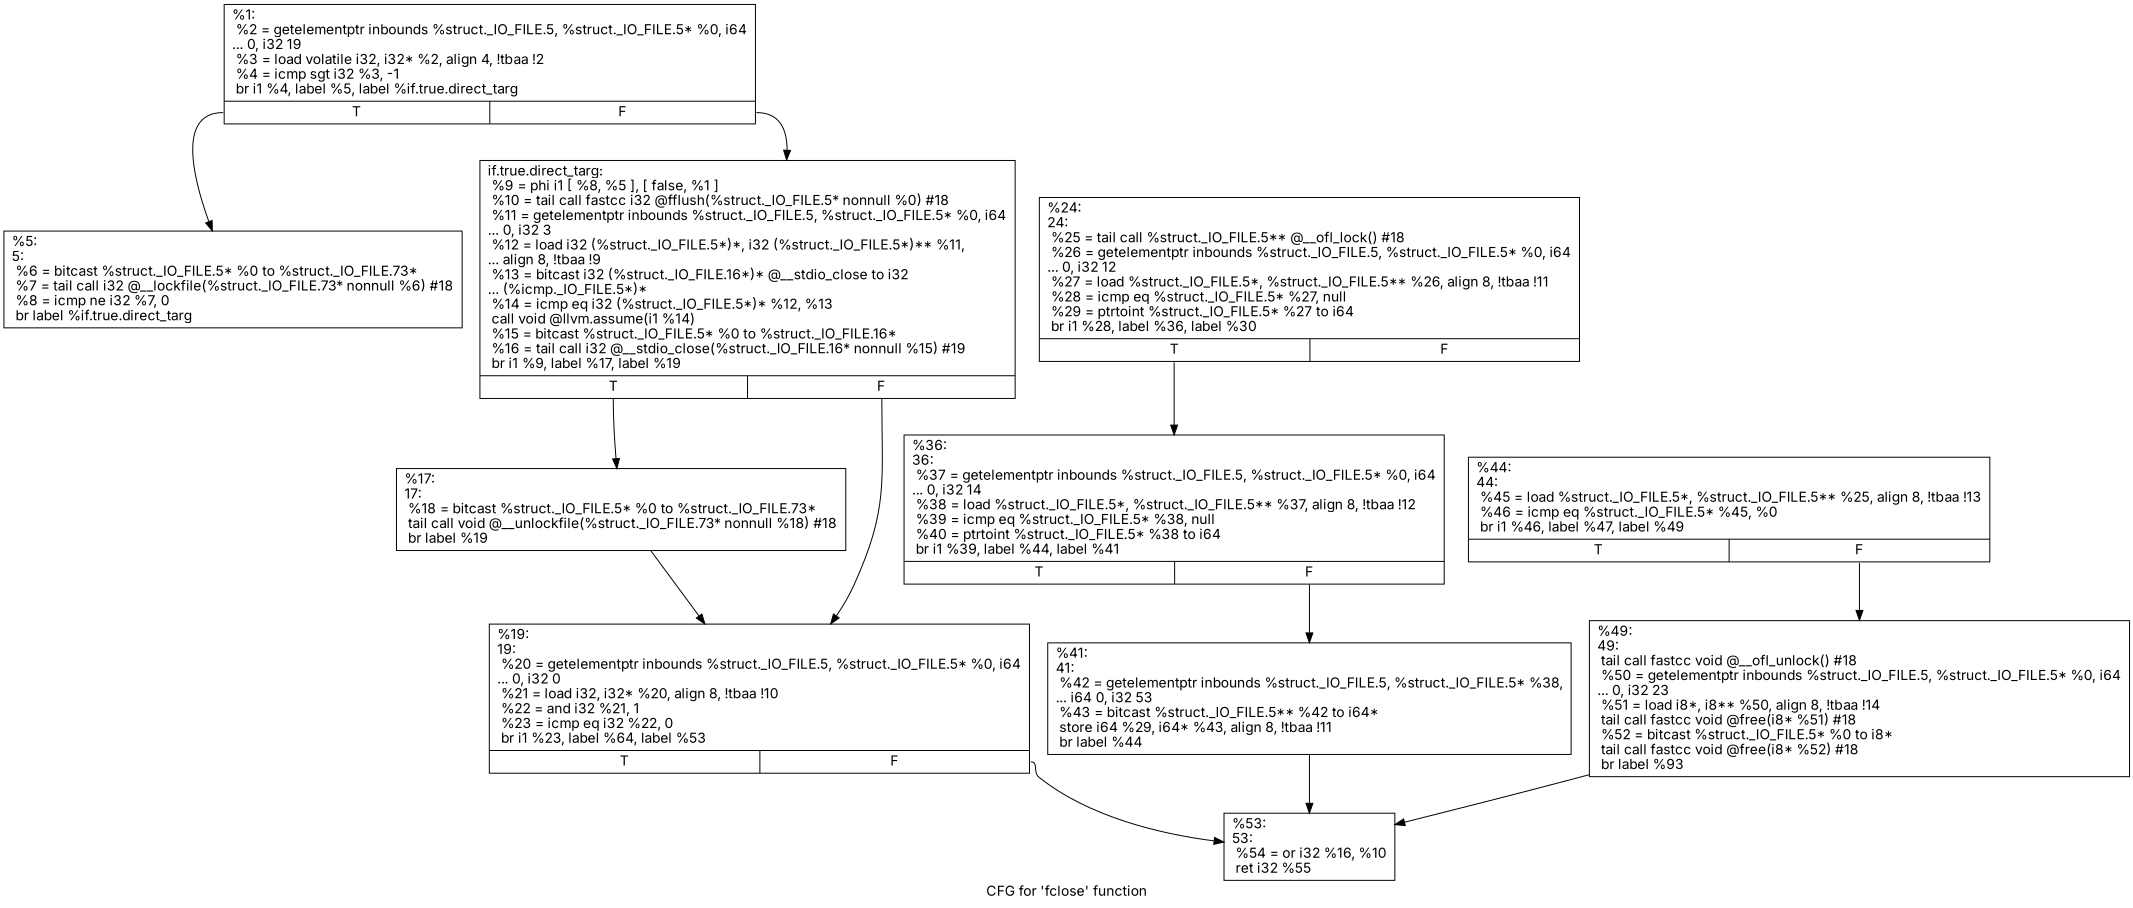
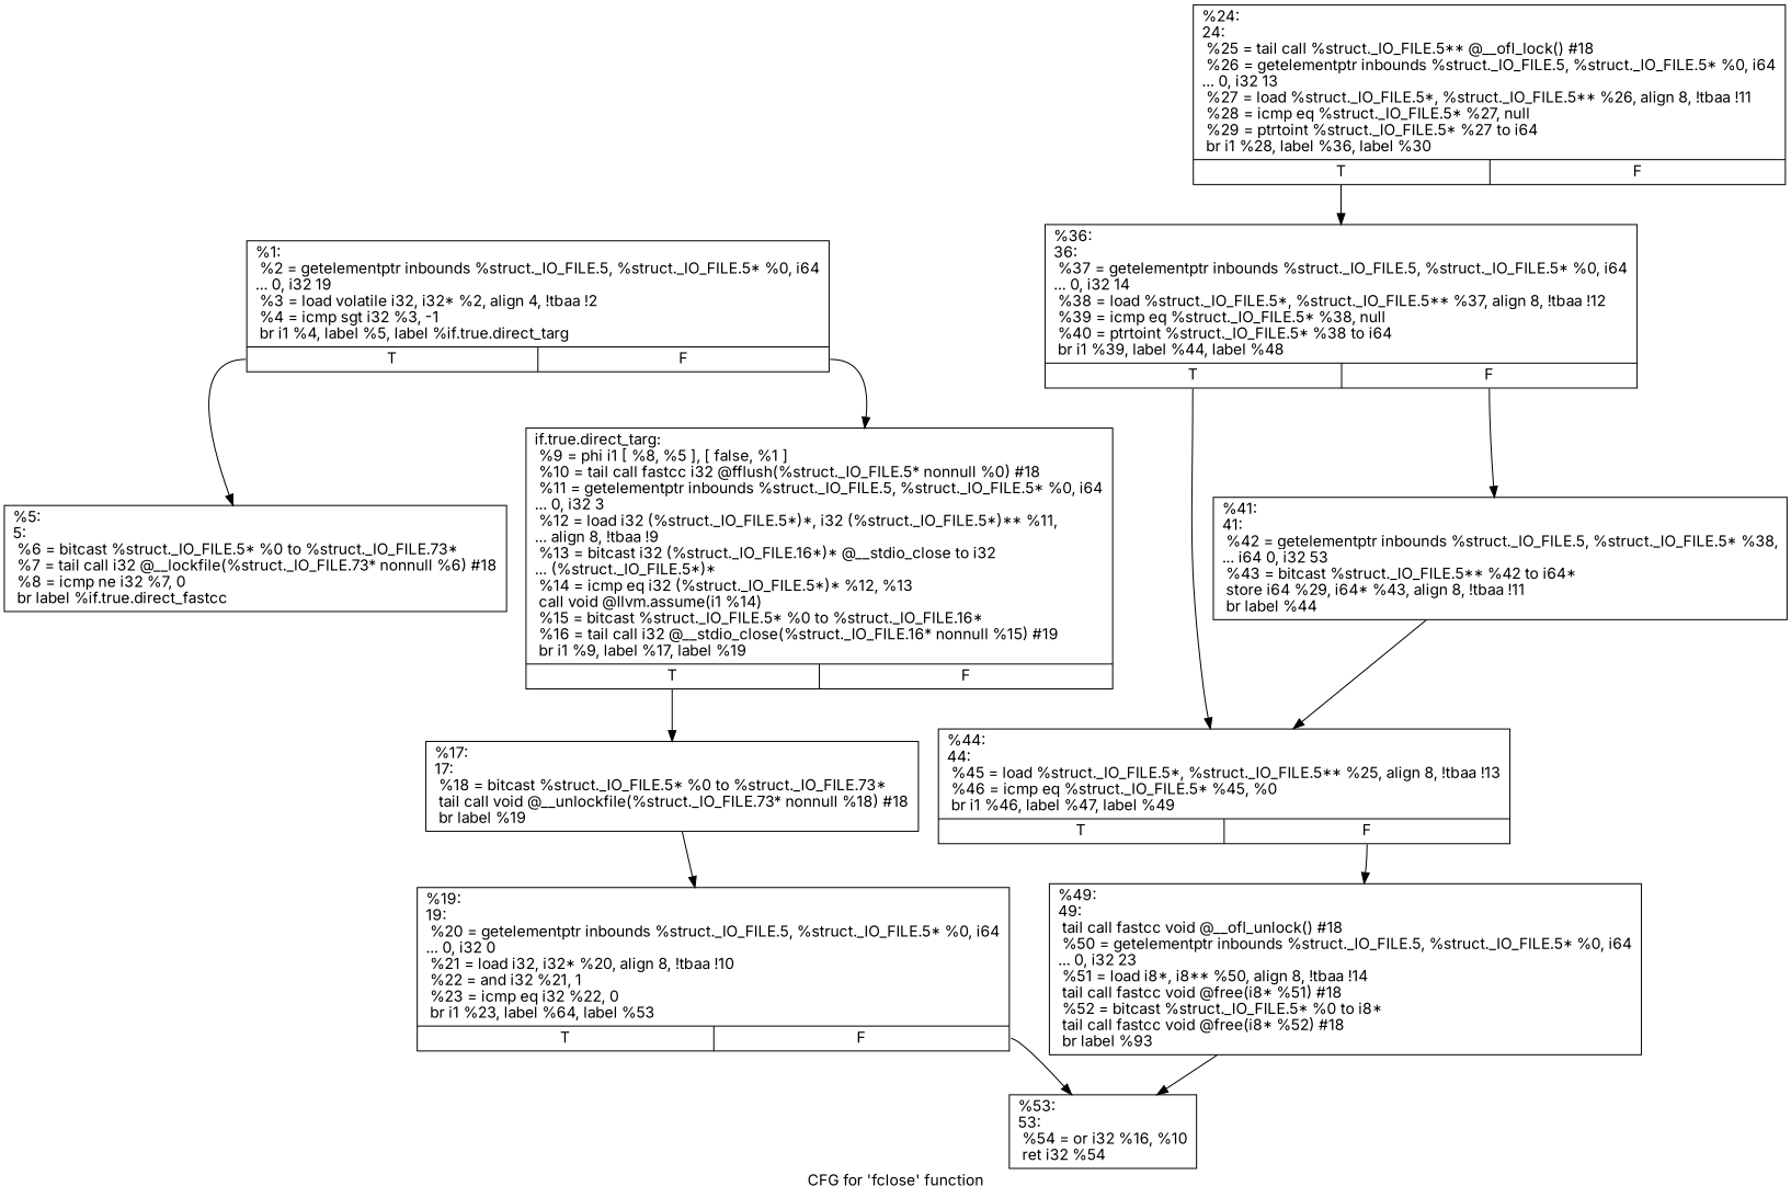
  digraph {
    fontname=Inter
    label="CFG for 'fclose' function"
    node [fontname=Inter shape=record]
    edge [fontname=Inter tailport=s1]
    n1 [label="{%1:\l  %2 = getelementptr inbounds %struct._IO_FILE.5, %struct._IO_FILE.5* %0, i64\l... 0, i32 19\l  %3 = load volatile i32, i32* %2, align 4, !tbaa !2\l  %4 = icmp sgt i32 %3, -1\l  br i1 %4, label %5, label %if.true.direct_targ\l|{<s0>T|<s1>F}}"]
-   n2 [label="{%5:\l5:                                                \l  %6 = bitcast %struct._IO_FILE.5* %0 to %struct._IO_FILE.73*\l  %7 = tail call i32 @__lockfile(%struct._IO_FILE.73* nonnull %6) #18\l  %8 = icmp ne i32 %7, 0\l  br label %if.true.direct_targ\l}"]
-   n3 [label="{if.true.direct_targ:                              \l  %9 = phi i1 [ %8, %5 ], [ false, %1 ]\l  %10 = tail call fastcc i32 @fflush(%struct._IO_FILE.5* nonnull %0) #18\l  %11 = getelementptr inbounds %struct._IO_FILE.5, %struct._IO_FILE.5* %0, i64\l... 0, i32 3\l  %12 = load i32 (%struct._IO_FILE.5*)*, i32 (%struct._IO_FILE.5*)** %11,\l... align 8, !tbaa !9\l  %13 = bitcast i32 (%struct._IO_FILE.16*)* @__stdio_close to i32\l... (%icmp._IO_FILE.5*)*\l  %14 = icmp eq i32 (%struct._IO_FILE.5*)* %12, %13\l  call void @llvm.assume(i1 %14)\l  %15 = bitcast %struct._IO_FILE.5* %0 to %struct._IO_FILE.16*\l  %16 = tail call i32 @__stdio_close(%struct._IO_FILE.16* nonnull %15) #19\l  br i1 %9, label %17, label %19\l|{<s0>T|<s1>F}}"]
+   n2 [label="{%5:\l5:                                                \l  %6 = bitcast %struct._IO_FILE.5* %0 to %struct._IO_FILE.73*\l  %7 = tail call i32 @__lockfile(%struct._IO_FILE.73* nonnull %6) #18\l  %8 = icmp ne i32 %7, 0\l  br label %if.true.direct_fastcc\l}"]
+   n3 [label="{if.true.direct_targ:                              \l  %9 = phi i1 [ %8, %5 ], [ false, %1 ]\l  %10 = tail call fastcc i32 @fflush(%struct._IO_FILE.5* nonnull %0) #18\l  %11 = getelementptr inbounds %struct._IO_FILE.5, %struct._IO_FILE.5* %0, i64\l... 0, i32 3\l  %12 = load i32 (%struct._IO_FILE.5*)*, i32 (%struct._IO_FILE.5*)** %11,\l... align 8, !tbaa !9\l  %13 = bitcast i32 (%struct._IO_FILE.16*)* @__stdio_close to i32\l... (%struct._IO_FILE.5*)*\l  %14 = icmp eq i32 (%struct._IO_FILE.5*)* %12, %13\l  call void @llvm.assume(i1 %14)\l  %15 = bitcast %struct._IO_FILE.5* %0 to %struct._IO_FILE.16*\l  %16 = tail call i32 @__stdio_close(%struct._IO_FILE.16* nonnull %15) #19\l  br i1 %9, label %17, label %19\l|{<s0>T|<s1>F}}"]
    n4 [label="{%17:\l17:                                               \l  %18 = bitcast %struct._IO_FILE.5* %0 to %struct._IO_FILE.73*\l  tail call void @__unlockfile(%struct._IO_FILE.73* nonnull %18) #18\l  br label %19\l}"]
    n5 [label="{%19:\l19:                                               \l  %20 = getelementptr inbounds %struct._IO_FILE.5, %struct._IO_FILE.5* %0, i64\l... 0, i32 0\l  %21 = load i32, i32* %20, align 8, !tbaa !10\l  %22 = and i32 %21, 1\l  %23 = icmp eq i32 %22, 0\l  br i1 %23, label %64, label %53\l|{<s0>T|<s1>F}}"]
-   n6 [label="{%53:\l53:                                               \l  %54 = or i32 %16, %10\l  ret i32 %55\l}"]
-   n7 [label="{%24:\l24:                                               \l  %25 = tail call %struct._IO_FILE.5** @__ofl_lock() #18\l  %26 = getelementptr inbounds %struct._IO_FILE.5, %struct._IO_FILE.5* %0, i64\l... 0, i32 12\l  %27 = load %struct._IO_FILE.5*, %struct._IO_FILE.5** %26, align 8, !tbaa !11\l  %28 = icmp eq %struct._IO_FILE.5* %27, null\l  %29 = ptrtoint %struct._IO_FILE.5* %27 to i64\l  br i1 %28, label %36, label %30\l|{<s0>T|<s1>F}}"]
-   n8 [label="{%36:\l36:                                               \l  %37 = getelementptr inbounds %struct._IO_FILE.5, %struct._IO_FILE.5* %0, i64\l... 0, i32 14\l  %38 = load %struct._IO_FILE.5*, %struct._IO_FILE.5** %37, align 8, !tbaa !12\l  %39 = icmp eq %struct._IO_FILE.5* %38, null\l  %40 = ptrtoint %struct._IO_FILE.5* %38 to i64\l  br i1 %39, label %44, label %41\l|{<s0>T|<s1>F}}"]
+   n6 [label="{%53:\l53:                                               \l  %54 = or i32 %16, %10\l  ret i32 %54\l}"]
+   n7 [label="{%24:\l24:                                               \l  %25 = tail call %struct._IO_FILE.5** @__ofl_lock() #18\l  %26 = getelementptr inbounds %struct._IO_FILE.5, %struct._IO_FILE.5* %0, i64\l... 0, i32 13\l  %27 = load %struct._IO_FILE.5*, %struct._IO_FILE.5** %26, align 8, !tbaa !11\l  %28 = icmp eq %struct._IO_FILE.5* %27, null\l  %29 = ptrtoint %struct._IO_FILE.5* %27 to i64\l  br i1 %28, label %36, label %30\l|{<s0>T|<s1>F}}"]
+   n8 [label="{%36:\l36:                                               \l  %37 = getelementptr inbounds %struct._IO_FILE.5, %struct._IO_FILE.5* %0, i64\l... 0, i32 14\l  %38 = load %struct._IO_FILE.5*, %struct._IO_FILE.5** %37, align 8, !tbaa !12\l  %39 = icmp eq %struct._IO_FILE.5* %38, null\l  %40 = ptrtoint %struct._IO_FILE.5* %38 to i64\l  br i1 %39, label %44, label %48\l|{<s0>T|<s1>F}}"]
    n9 [label="{%44:\l44:                                               \l  %45 = load %struct._IO_FILE.5*, %struct._IO_FILE.5** %25, align 8, !tbaa !13\l  %46 = icmp eq %struct._IO_FILE.5* %45, %0\l  br i1 %46, label %47, label %49\l|{<s0>T|<s1>F}}"]
    n10 [label="{%41:\l41:                                               \l  %42 = getelementptr inbounds %struct._IO_FILE.5, %struct._IO_FILE.5* %38,\l... i64 0, i32 53\l  %43 = bitcast %struct._IO_FILE.5** %42 to i64*\l  store i64 %29, i64* %43, align 8, !tbaa !11\l  br label %44\l}"]
    n11 [label="{%49:\l49:                                               \l  tail call fastcc void @__ofl_unlock() #18\l  %50 = getelementptr inbounds %struct._IO_FILE.5, %struct._IO_FILE.5* %0, i64\l... 0, i32 23\l  %51 = load i8*, i8** %50, align 8, !tbaa !14\l  tail call fastcc void @free(i8* %51) #18\l  %52 = bitcast %struct._IO_FILE.5* %0 to i8*\l  tail call fastcc void @free(i8* %52) #18\l  br label %93\l}"]
    n1 -> n2 [tailport=s0]
    n1 -> n3
    n3 -> n4 [tailport=s0]
-   n3 -> n5
    n4 -> n5 [tailport=""]
    n5 -> n6
    n7 -> n8 [tailport=s0]
+   n8 -> n9 [tailport=s0]
    n8 -> n10
    n9 -> n11
-   n10 -> n6 [tailport=""]
+   n10 -> n9 [tailport=""]
    n11 -> n6 [tailport=""]
  }
